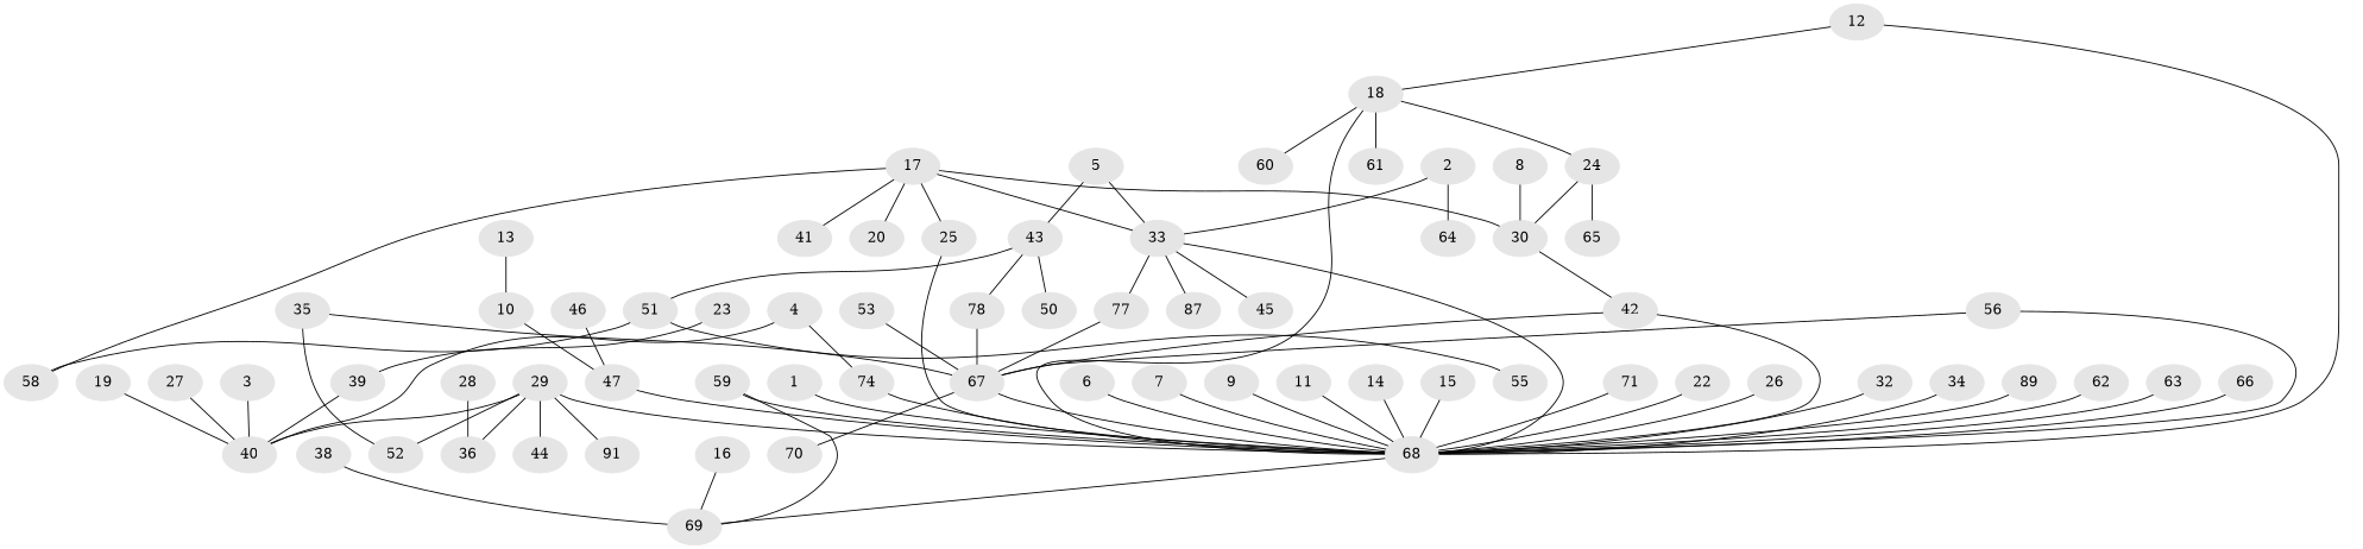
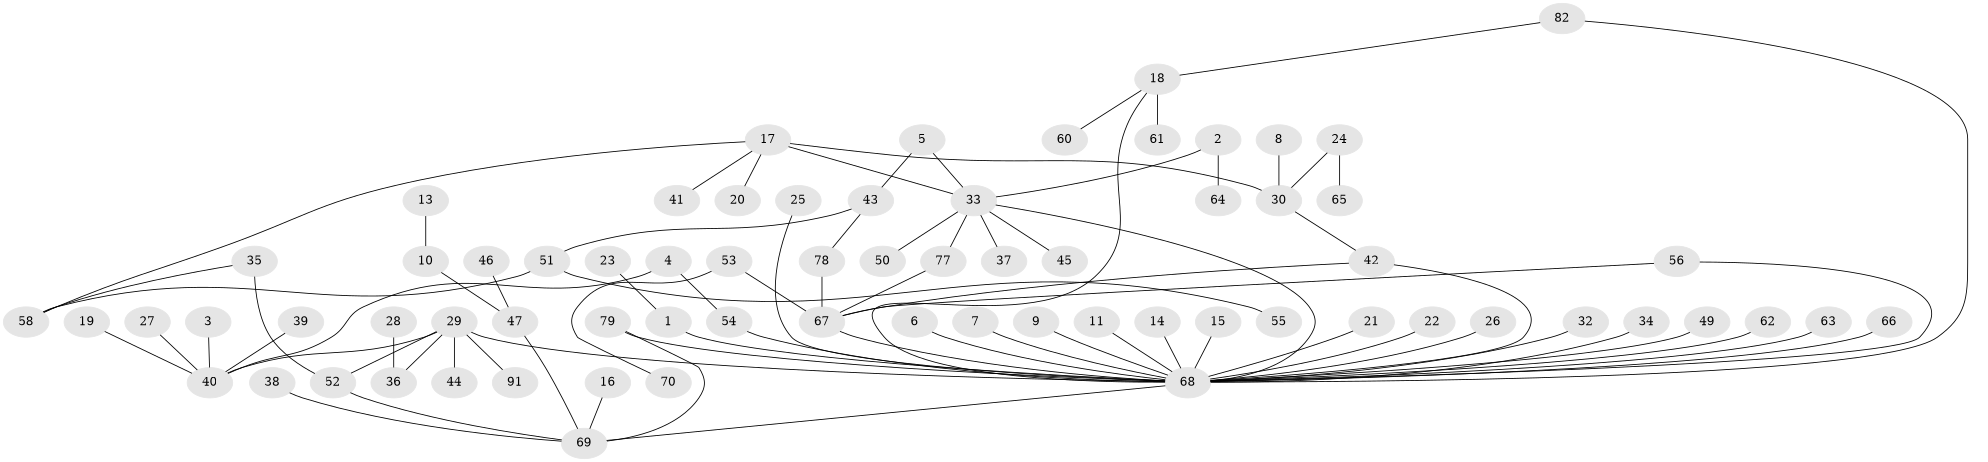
  graph {
    node [color=gray90 style=filled]
    edge [weight=1.0]
    1
    68
    69
    2
    33
    64
-   37 [label=87]
+   37
    45
    50
    n10 [label=77]
    3
    40
    4
-   54 [label=74]
+   54
    5
    43
    6
    7
    8
    30
    42
    9
    10
    47
    11
-   12
+   12 [label=82]
    18
    24
    60
    61
    13
    14
    15
    16
    17
    20
    25
    41
    58
    65
    19
-   21 [label=71]
+   21
    22
    23
    39
    26
    27
    28
    36
    29
    n51 [label=91]
    44
    52
    67
    32
    n56 [label=78]
    51
    34
    35
    70
    38
    55
    46
-   49 [label=89]
+   49
    53
    56
-   59
+   59 [label=79]
    62
    63
    66
    1 -- 68
    68 -- 69
    2 -- 33
    2 -- 64
    33 -- 68
    33 -- 37
    33 -- 45
-   43 -- 50
+   33 -- 50
    33 -- n10
    n10 -- 67
    3 -- 40
    4 -- 40
    4 -- 54
    54 -- 68
    5 -- 33
    5 -- 43
    43 -- n56
    43 -- 51
    6 -- 68
    7 -- 68
    8 -- 30
    30 -- 42
    42 -- 68
    42 -- 67
    9 -- 68
    10 -- 47
-   47 -- 68
+   47 -- 69
    11 -- 68
    12 -- 68
    12 -- 18
    18 -- 68
-   18 -- 24
    18 -- 60
    18 -- 61
    24 -- 30
    24 -- 65
    13 -- 10
    14 -- 68
    15 -- 68
    16 -- 69
    17 -- 33
    17 -- 30
    17 -- 20
-   17 -- 25
    17 -- 41
    17 -- 58
    25 -- 68
    19 -- 40
    21 -- 68
    22 -- 68
-   23 -- 39
+   23 -- 1
    39 -- 40
    26 -- 68
    27 -- 40
    28 -- 36
    29 -- 68
    29 -- 40
    29 -- 36
    29 -- n51
    29 -- 44
    29 -- 52
+   52 -- 69
    67 -- 68
-   67 -- 70
+   53 -- 70
    32 -- 68
    n56 -- 67
    51 -- 58
    51 -- 55
    34 -- 68
    35 -- 52
-   35 -- 67
+   35 -- 58
    38 -- 69
    46 -- 47
    49 -- 68
    53 -- 67
    56 -- 68
    56 -- 67
    59 -- 68
    59 -- 69
    62 -- 68
    63 -- 68
    66 -- 68
  }
